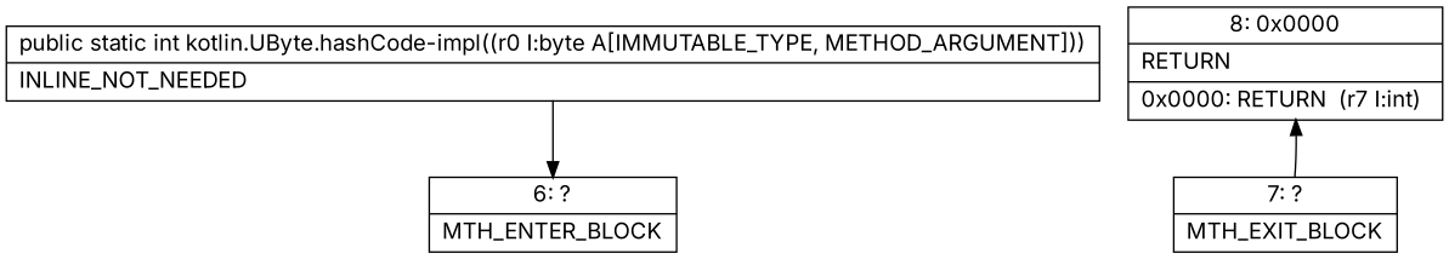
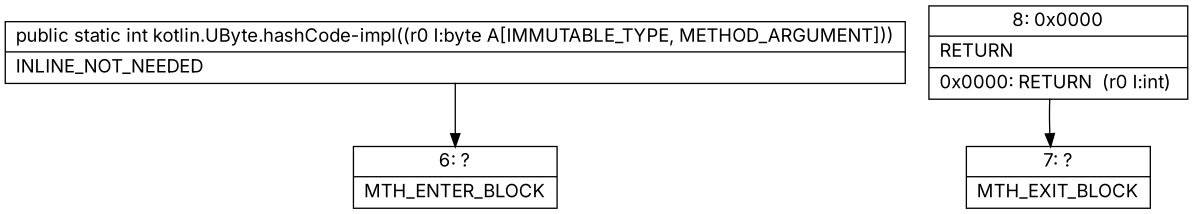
  digraph {
    fontname=Inter
    node [fontname=Inter shape=record]
    edge [fontname=Inter]
    n1 [label="{6\:\ ?|MTH_ENTER_BLOCK\l}"]
-   n2 [label="{8\:\ 0x0000|RETURN\l|0x0000: RETURN  (r7 I:int) \l}"]
+   n2 [label="{8\:\ 0x0000|RETURN\l|0x0000: RETURN  (r0 I:int) \l}"]
    n3 [label="{7\:\ ?|MTH_EXIT_BLOCK\l}"]
    n4 [label="{public static int kotlin.UByte.hashCode\-impl((r0 I:byte A[IMMUTABLE_TYPE, METHOD_ARGUMENT]))  | INLINE_NOT_NEEDED\l}"]
-   n3 -> n2
+   n2 -> n3
    n4 -> n1
  }
